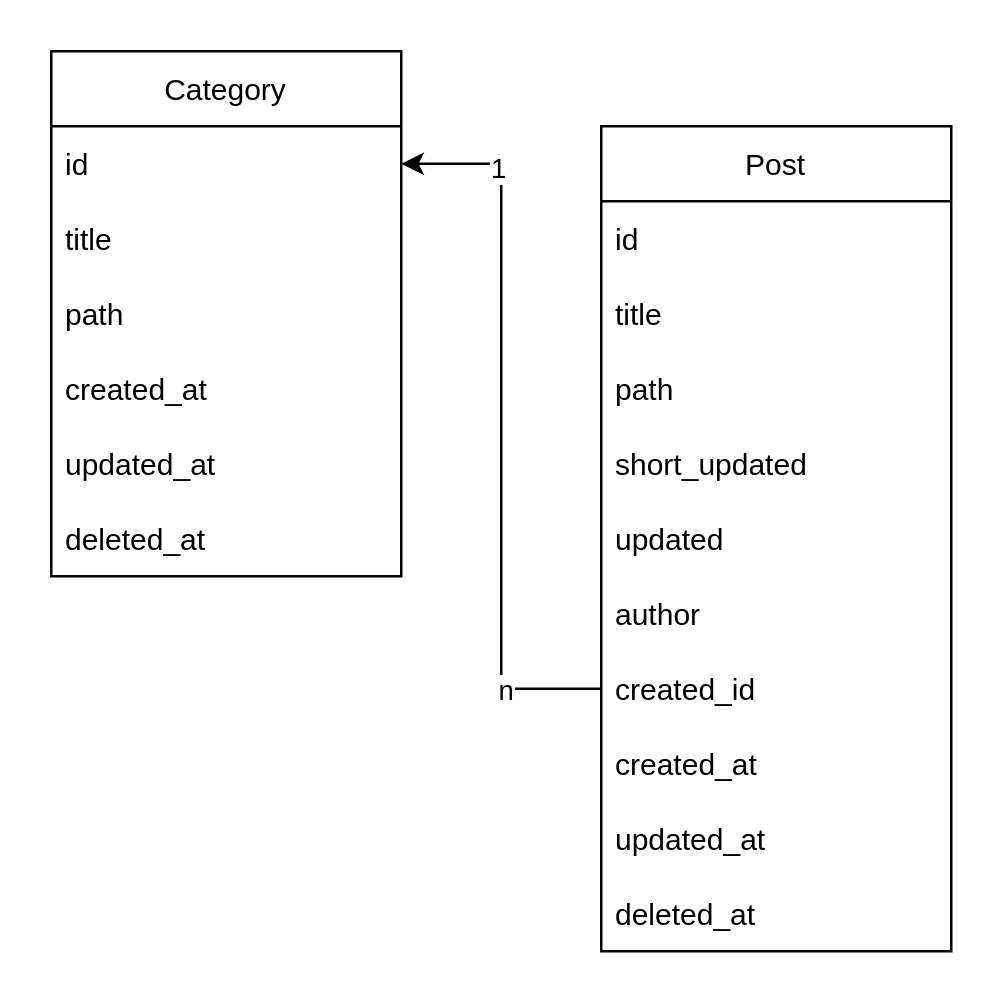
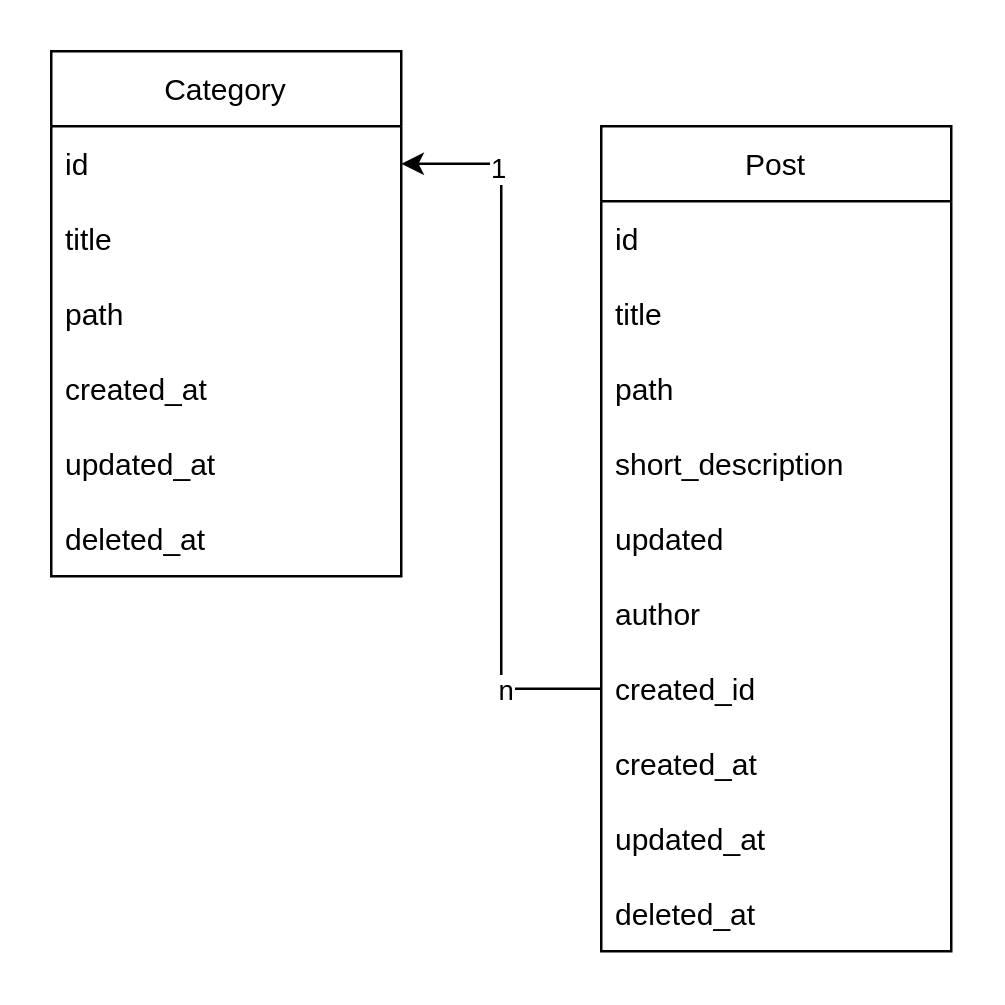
  <mxCell id="0" />
  <mxCell id="1" parent="0" />
  <mxCell id="2" value="Post" style="swimlane;fontStyle=0;childLayout=stackLayout;horizontal=1;startSize=30;horizontalStack=0;resizeParent=1;resizeParentMax=0;resizeLast=0;collapsible=1;marginBottom=0;" vertex="1" parent="1"><mxGeometry x="240" y="50" width="140" height="330" as="geometry" /></mxCell>
  <mxCell id="3" value="id" style="text;strokeColor=none;fillColor=none;align=left;verticalAlign=middle;spacingLeft=4;spacingRight=4;overflow=hidden;points=[[0,0.5],[1,0.5]];portConstraint=eastwest;rotatable=0;" vertex="1" parent="2"><mxGeometry y="30" width="140" height="30" as="geometry" /></mxCell>
  <mxCell id="4" value="title" style="text;strokeColor=none;fillColor=none;align=left;verticalAlign=middle;spacingLeft=4;spacingRight=4;overflow=hidden;points=[[0,0.5],[1,0.5]];portConstraint=eastwest;rotatable=0;" vertex="1" parent="2"><mxGeometry y="60" width="140" height="30" as="geometry" /></mxCell>
  <mxCell id="5" value="path" style="text;strokeColor=none;fillColor=none;align=left;verticalAlign=middle;spacingLeft=4;spacingRight=4;overflow=hidden;points=[[0,0.5],[1,0.5]];portConstraint=eastwest;rotatable=0;" vertex="1" parent="2"><mxGeometry y="90" width="140" height="30" as="geometry" /></mxCell>
- <mxCell id="6" value="short_updated" style="text;strokeColor=none;fillColor=none;align=left;verticalAlign=middle;spacingLeft=4;spacingRight=4;overflow=hidden;points=[[0,0.5],[1,0.5]];portConstraint=eastwest;rotatable=0;" vertex="1" parent="2"><mxGeometry y="120" width="140" height="30" as="geometry" /></mxCell>
+ <mxCell id="6" value="short_description" style="text;strokeColor=none;fillColor=none;align=left;verticalAlign=middle;spacingLeft=4;spacingRight=4;overflow=hidden;points=[[0,0.5],[1,0.5]];portConstraint=eastwest;rotatable=0;" vertex="1" parent="2"><mxGeometry y="120" width="140" height="30" as="geometry" /></mxCell>
  <mxCell id="7" value="updated" style="text;strokeColor=none;fillColor=none;align=left;verticalAlign=middle;spacingLeft=4;spacingRight=4;overflow=hidden;points=[[0,0.5],[1,0.5]];portConstraint=eastwest;rotatable=0;" vertex="1" parent="2"><mxGeometry y="150" width="140" height="30" as="geometry" /></mxCell>
  <mxCell id="8" value="author" style="text;strokeColor=none;fillColor=none;align=left;verticalAlign=middle;spacingLeft=4;spacingRight=4;overflow=hidden;points=[[0,0.5],[1,0.5]];portConstraint=eastwest;rotatable=0;" vertex="1" parent="2"><mxGeometry y="180" width="140" height="30" as="geometry" /></mxCell>
  <mxCell id="9" value="created_id" style="text;strokeColor=none;fillColor=none;align=left;verticalAlign=middle;spacingLeft=4;spacingRight=4;overflow=hidden;points=[[0,0.5],[1,0.5]];portConstraint=eastwest;rotatable=0;" vertex="1" parent="2"><mxGeometry y="210" width="140" height="30" as="geometry" /></mxCell>
  <mxCell id="10" value="created_at" style="text;strokeColor=none;fillColor=none;align=left;verticalAlign=middle;spacingLeft=4;spacingRight=4;overflow=hidden;points=[[0,0.5],[1,0.5]];portConstraint=eastwest;rotatable=0;" vertex="1" parent="2"><mxGeometry y="240" width="140" height="30" as="geometry" /></mxCell>
  <mxCell id="11" value="updated_at" style="text;strokeColor=none;fillColor=none;align=left;verticalAlign=middle;spacingLeft=4;spacingRight=4;overflow=hidden;points=[[0,0.5],[1,0.5]];portConstraint=eastwest;rotatable=0;" vertex="1" parent="2"><mxGeometry y="270" width="140" height="30" as="geometry" /></mxCell>
  <mxCell id="12" value="deleted_at" style="text;strokeColor=none;fillColor=none;align=left;verticalAlign=middle;spacingLeft=4;spacingRight=4;overflow=hidden;points=[[0,0.5],[1,0.5]];portConstraint=eastwest;rotatable=0;" vertex="1" parent="2"><mxGeometry y="300" width="140" height="30" as="geometry" /></mxCell>
  <mxCell id="13" value="Category" style="swimlane;fontStyle=0;childLayout=stackLayout;horizontal=1;startSize=30;horizontalStack=0;resizeParent=1;resizeParentMax=0;resizeLast=0;collapsible=1;marginBottom=0;" vertex="1" parent="1"><mxGeometry x="20" y="20" width="140" height="210" as="geometry" /></mxCell>
  <mxCell id="14" value="id" style="text;strokeColor=none;fillColor=none;align=left;verticalAlign=middle;spacingLeft=4;spacingRight=4;overflow=hidden;points=[[0,0.5],[1,0.5]];portConstraint=eastwest;rotatable=0;" vertex="1" parent="13"><mxGeometry y="30" width="140" height="30" as="geometry" /></mxCell>
  <mxCell id="15" value="title" style="text;strokeColor=none;fillColor=none;align=left;verticalAlign=middle;spacingLeft=4;spacingRight=4;overflow=hidden;points=[[0,0.5],[1,0.5]];portConstraint=eastwest;rotatable=0;" vertex="1" parent="13"><mxGeometry y="60" width="140" height="30" as="geometry" /></mxCell>
  <mxCell id="16" value="path" style="text;strokeColor=none;fillColor=none;align=left;verticalAlign=middle;spacingLeft=4;spacingRight=4;overflow=hidden;points=[[0,0.5],[1,0.5]];portConstraint=eastwest;rotatable=0;" vertex="1" parent="13"><mxGeometry y="90" width="140" height="30" as="geometry" /></mxCell>
  <mxCell id="17" value="created_at" style="text;strokeColor=none;fillColor=none;align=left;verticalAlign=middle;spacingLeft=4;spacingRight=4;overflow=hidden;points=[[0,0.5],[1,0.5]];portConstraint=eastwest;rotatable=0;" vertex="1" parent="13"><mxGeometry y="120" width="140" height="30" as="geometry" /></mxCell>
  <mxCell id="18" value="updated_at" style="text;strokeColor=none;fillColor=none;align=left;verticalAlign=middle;spacingLeft=4;spacingRight=4;overflow=hidden;points=[[0,0.5],[1,0.5]];portConstraint=eastwest;rotatable=0;" vertex="1" parent="13"><mxGeometry y="150" width="140" height="30" as="geometry" /></mxCell>
  <mxCell id="19" value="deleted_at" style="text;strokeColor=none;fillColor=none;align=left;verticalAlign=middle;spacingLeft=4;spacingRight=4;overflow=hidden;points=[[0,0.5],[1,0.5]];portConstraint=eastwest;rotatable=0;" vertex="1" parent="13"><mxGeometry y="180" width="140" height="30" as="geometry" /></mxCell>
  <mxCell id="20" value="" style="endArrow=classic;html=1;rounded=0;edgeStyle=orthogonalEdgeStyle;" edge="1" parent="1" source="9" target="14"><mxGeometry width="50" height="50" relative="1" as="geometry"><mxPoint x="470" y="220" as="sourcePoint" /><mxPoint x="290" y="130" as="targetPoint" /></mxGeometry></mxCell>
  <mxCell id="21" value="n" style="edgeLabel;html=1;align=center;verticalAlign=middle;resizable=0;points=[];" vertex="1" connectable="0" parent="20"><mxGeometry x="-0.723" y="-1" relative="1" as="geometry"><mxPoint as="offset" /></mxGeometry></mxCell>
  <mxCell id="22" value="1" style="edgeLabel;html=1;align=center;verticalAlign=middle;resizable=0;points=[];" vertex="1" connectable="0" parent="20"><mxGeometry x="0.739" y="1" relative="1" as="geometry"><mxPoint as="offset" /></mxGeometry></mxCell>
